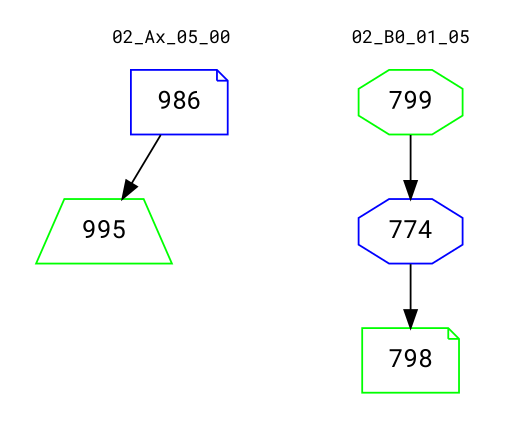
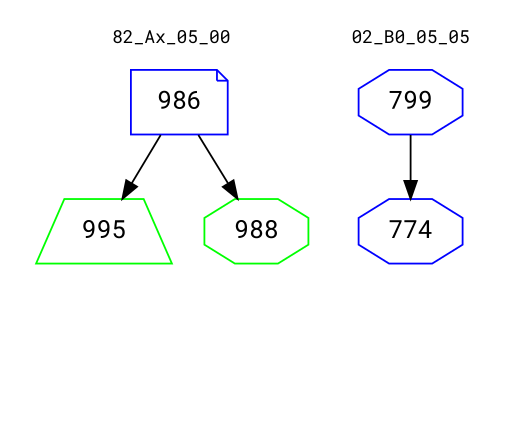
  digraph {
    fontname="Roboto Mono"
    node [color=blue fontname="Roboto Mono" shape=octagon]
    edge [color=black fontname="Roboto Mono"]
    n1 [label=986 shape=note]
    n2 [color=green label=995 shape=trapezium]
+   n3 [color=green label=988]
    n4 [label=774]
-   n5 [color=green label=798 shape=note]
-   n6 [color=green label=799]
+   n6 [label=799]
    subgraph cluster_1 {
      color=white
      fontsize=10
-     label="02_Ax_05_00"
+     label="82_Ax_05_00"
      n1
      n2
+     n3
    }
    subgraph cluster_2 {
      color=white
      fontsize=10
-     label="02_B0_01_05"
+     label="02_B0_05_05"
      n4
-     n5
      n6
    }
    n1 -> n2
-   n4 -> n5
+   n1 -> n3
    n6 -> n4
  }
